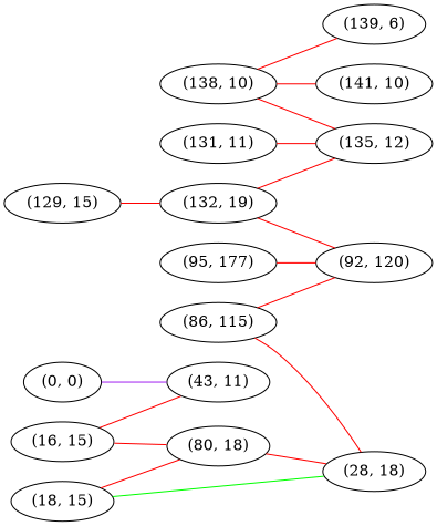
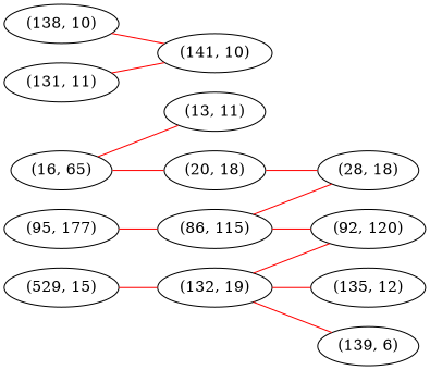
  graph {
    rankdir=LR
    edge [color=red weight=1]
    n1 [label="(132, 19)"]
-   "(129, 15)"
+   "(129, 15)" [label="(529, 15)"]
    "(135, 12)"
    "(92, 120)"
-   "(0, 0)"
-   "(13, 11)" [label="(43, 11)"]
+   "(13, 11)"
    "(138, 10)"
    "(139, 6)"
    "(141, 10)"
-   "(18, 15)"
-   "(20, 18)" [label="(80, 18)"]
+   "(20, 18)"
    n12 [label="(28, 18)"]
-   "(16, 15)"
+   "(16, 15)" [label="(16, 65)"]
    "(131, 11)"
    "(95, 177)"
    "(86, 115)"
    n1 -- "(135, 12)"
    n1 -- "(92, 120)"
    "(129, 15)" -- n1
-   "(0, 0)" -- "(13, 11)" [color=purple weight=4]
-   "(138, 10)" -- "(135, 12)"
-   "(138, 10)" -- "(139, 6)"
+   n1 -- "(139, 6)"
    "(138, 10)" -- "(141, 10)"
-   "(18, 15)" -- "(20, 18)"
-   "(18, 15)" -- n12 [color=green weight=2]
    "(20, 18)" -- n12
    "(16, 15)" -- "(13, 11)"
    "(16, 15)" -- "(20, 18)" [weight=2]
-   "(131, 11)" -- "(135, 12)"
-   "(95, 177)" -- "(92, 120)"
+   "(131, 11)" -- "(141, 10)"
+   "(95, 177)" -- "(86, 115)"
    "(86, 115)" -- "(92, 120)"
    "(86, 115)" -- n12
  }
